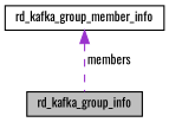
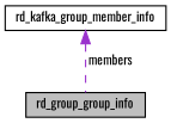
  digraph {
    fontname=Oswald
    node [color=black fontname=Oswald fontsize=10 shape=record style=filled]
-   n1 [fillcolor=grey75 fontcolor=black height=0.2 label=rd_kafka_group_info width=0.4]
+   n1 [fillcolor=grey75 fontcolor=black height=0.2 label=rd_group_group_info width=0.4]
    n2 [fillcolor=white height=0.2 label=rd_kafka_group_member_info width=0.4]
    n2 -> n1 [color=darkorchid3 dir=back fontname=Oswald fontsize=10 label=" members" labelfontname=Helvetica labelfontsize=10 style=dashed]
  }
